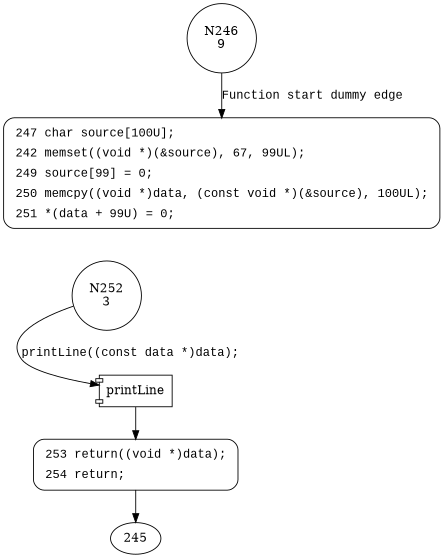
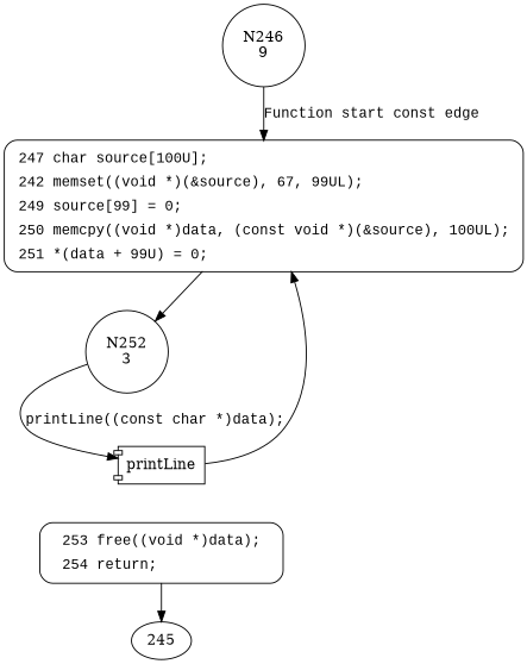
  digraph {
    node [shape=circle]
    edge [fontname="Courier New"]
    n1 [label="N246\n9"]
    n2 [fillcolor=white fontname="Courier New" label=<<table border="0" cellborder="0" cellpadding="3" bgcolor="white"><tr><td align="right">247</td><td align="left">char source[100U];</td></tr><tr><td align="right">242</td><td align="left">memset((void *)(&amp;source), 67, 99UL);</td></tr><tr><td align="right">249</td><td align="left">source[99] = 0;</td></tr><tr><td align="right">250</td><td align="left">memcpy((void *)data, (const void *)(&amp;source), 100UL);</td></tr><tr><td align="right">251</td><td align="left">*(data + 99U) = 0;</td></tr></table>> penwidth=1 shape=Mrecord style="filled,bold"]
    n3 [label="N252\n3"]
    n4 [label=printLine shape=component]
-   n5 [fillcolor=white fontname="Courier New" label=<<table border="0" cellborder="0" cellpadding="3" bgcolor="white"><tr><td align="right">253</td><td align="left">return((void *)data);</td></tr><tr><td align="right">254</td><td align="left">return;</td></tr></table>> penwidth=1 shape=Mrecord style="filled,bold"]
+   n5 [fillcolor=white fontname="Courier New" label=<<table border="0" cellborder="0" cellpadding="3" bgcolor="white"><tr><td align="right">253</td><td align="left">free((void *)data);</td></tr><tr><td align="right">254</td><td align="left">return;</td></tr></table>> penwidth=1 shape=Mrecord style="filled,bold"]
    245 [shape=""]
-   n1 -> n2 [label="Function start dummy edge"]
-   n3 -> n4 [label="printLine((const data *)data);"]
-   n4 -> n5
+   n1 -> n2 [label="Function start const edge"]
+   n2 -> n3 [fontname=""]
+   n3 -> n4 [label="printLine((const char *)data);"]
+   n4 -> n2
    n5 -> 245 [fontname=""]
  }
